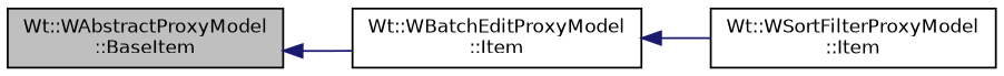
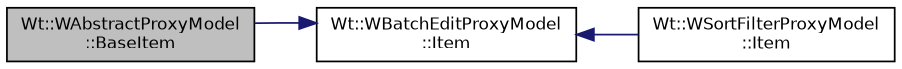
  digraph {
    rankdir=LR
    node [color=black fillcolor=white fontname=Helvetica fontsize=10 shape=record style=filled]
    edge [color=midnightblue dir=back fontname=Helvetica fontsize=10 labelfontname=Helvetica labelfontsize=10 style=solid]
    n1 [fillcolor=grey75 fontcolor=black height=0.2 label="Wt::WAbstractProxyModel\l::BaseItem" width=0.4]
    n2 [height=0.2 label="Wt::WBatchEditProxyModel\l::Item" width=0.4]
    n3 [height=0.2 label="Wt::WSortFilterProxyModel\l::Item" width=0.4]
-   n1 -> n2
+   n2 -> n1
    n2 -> n3
  }
